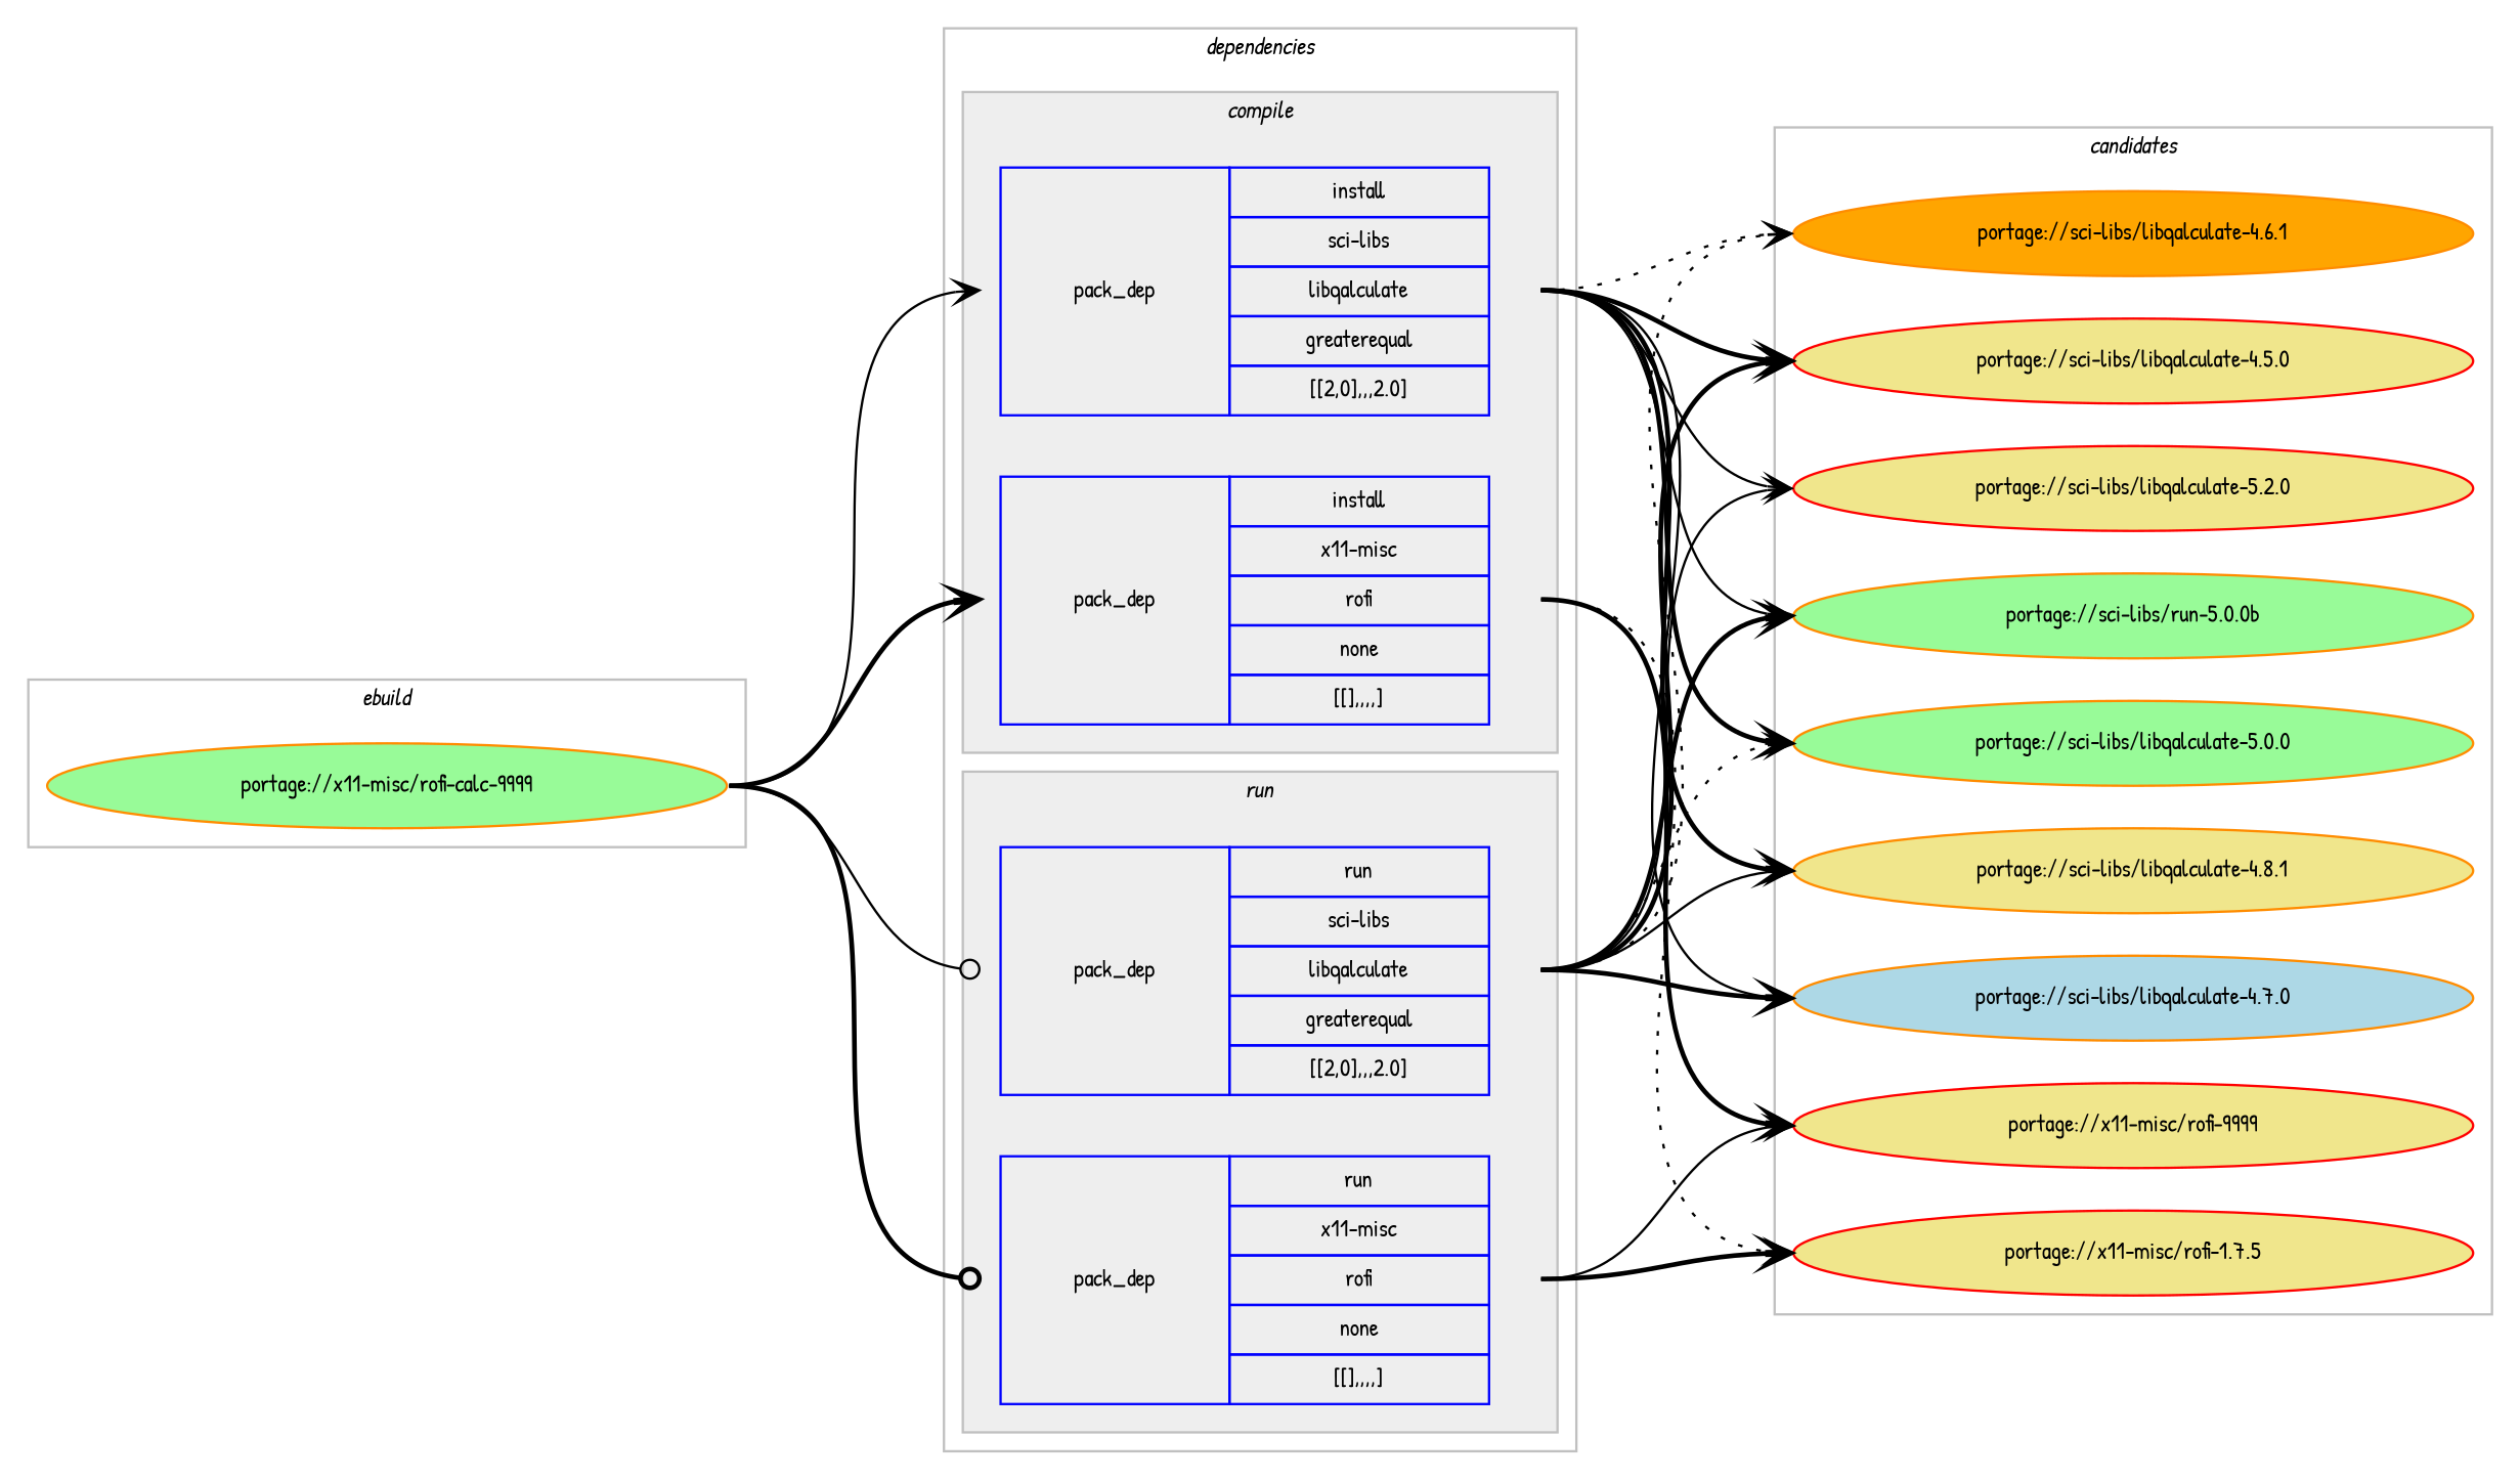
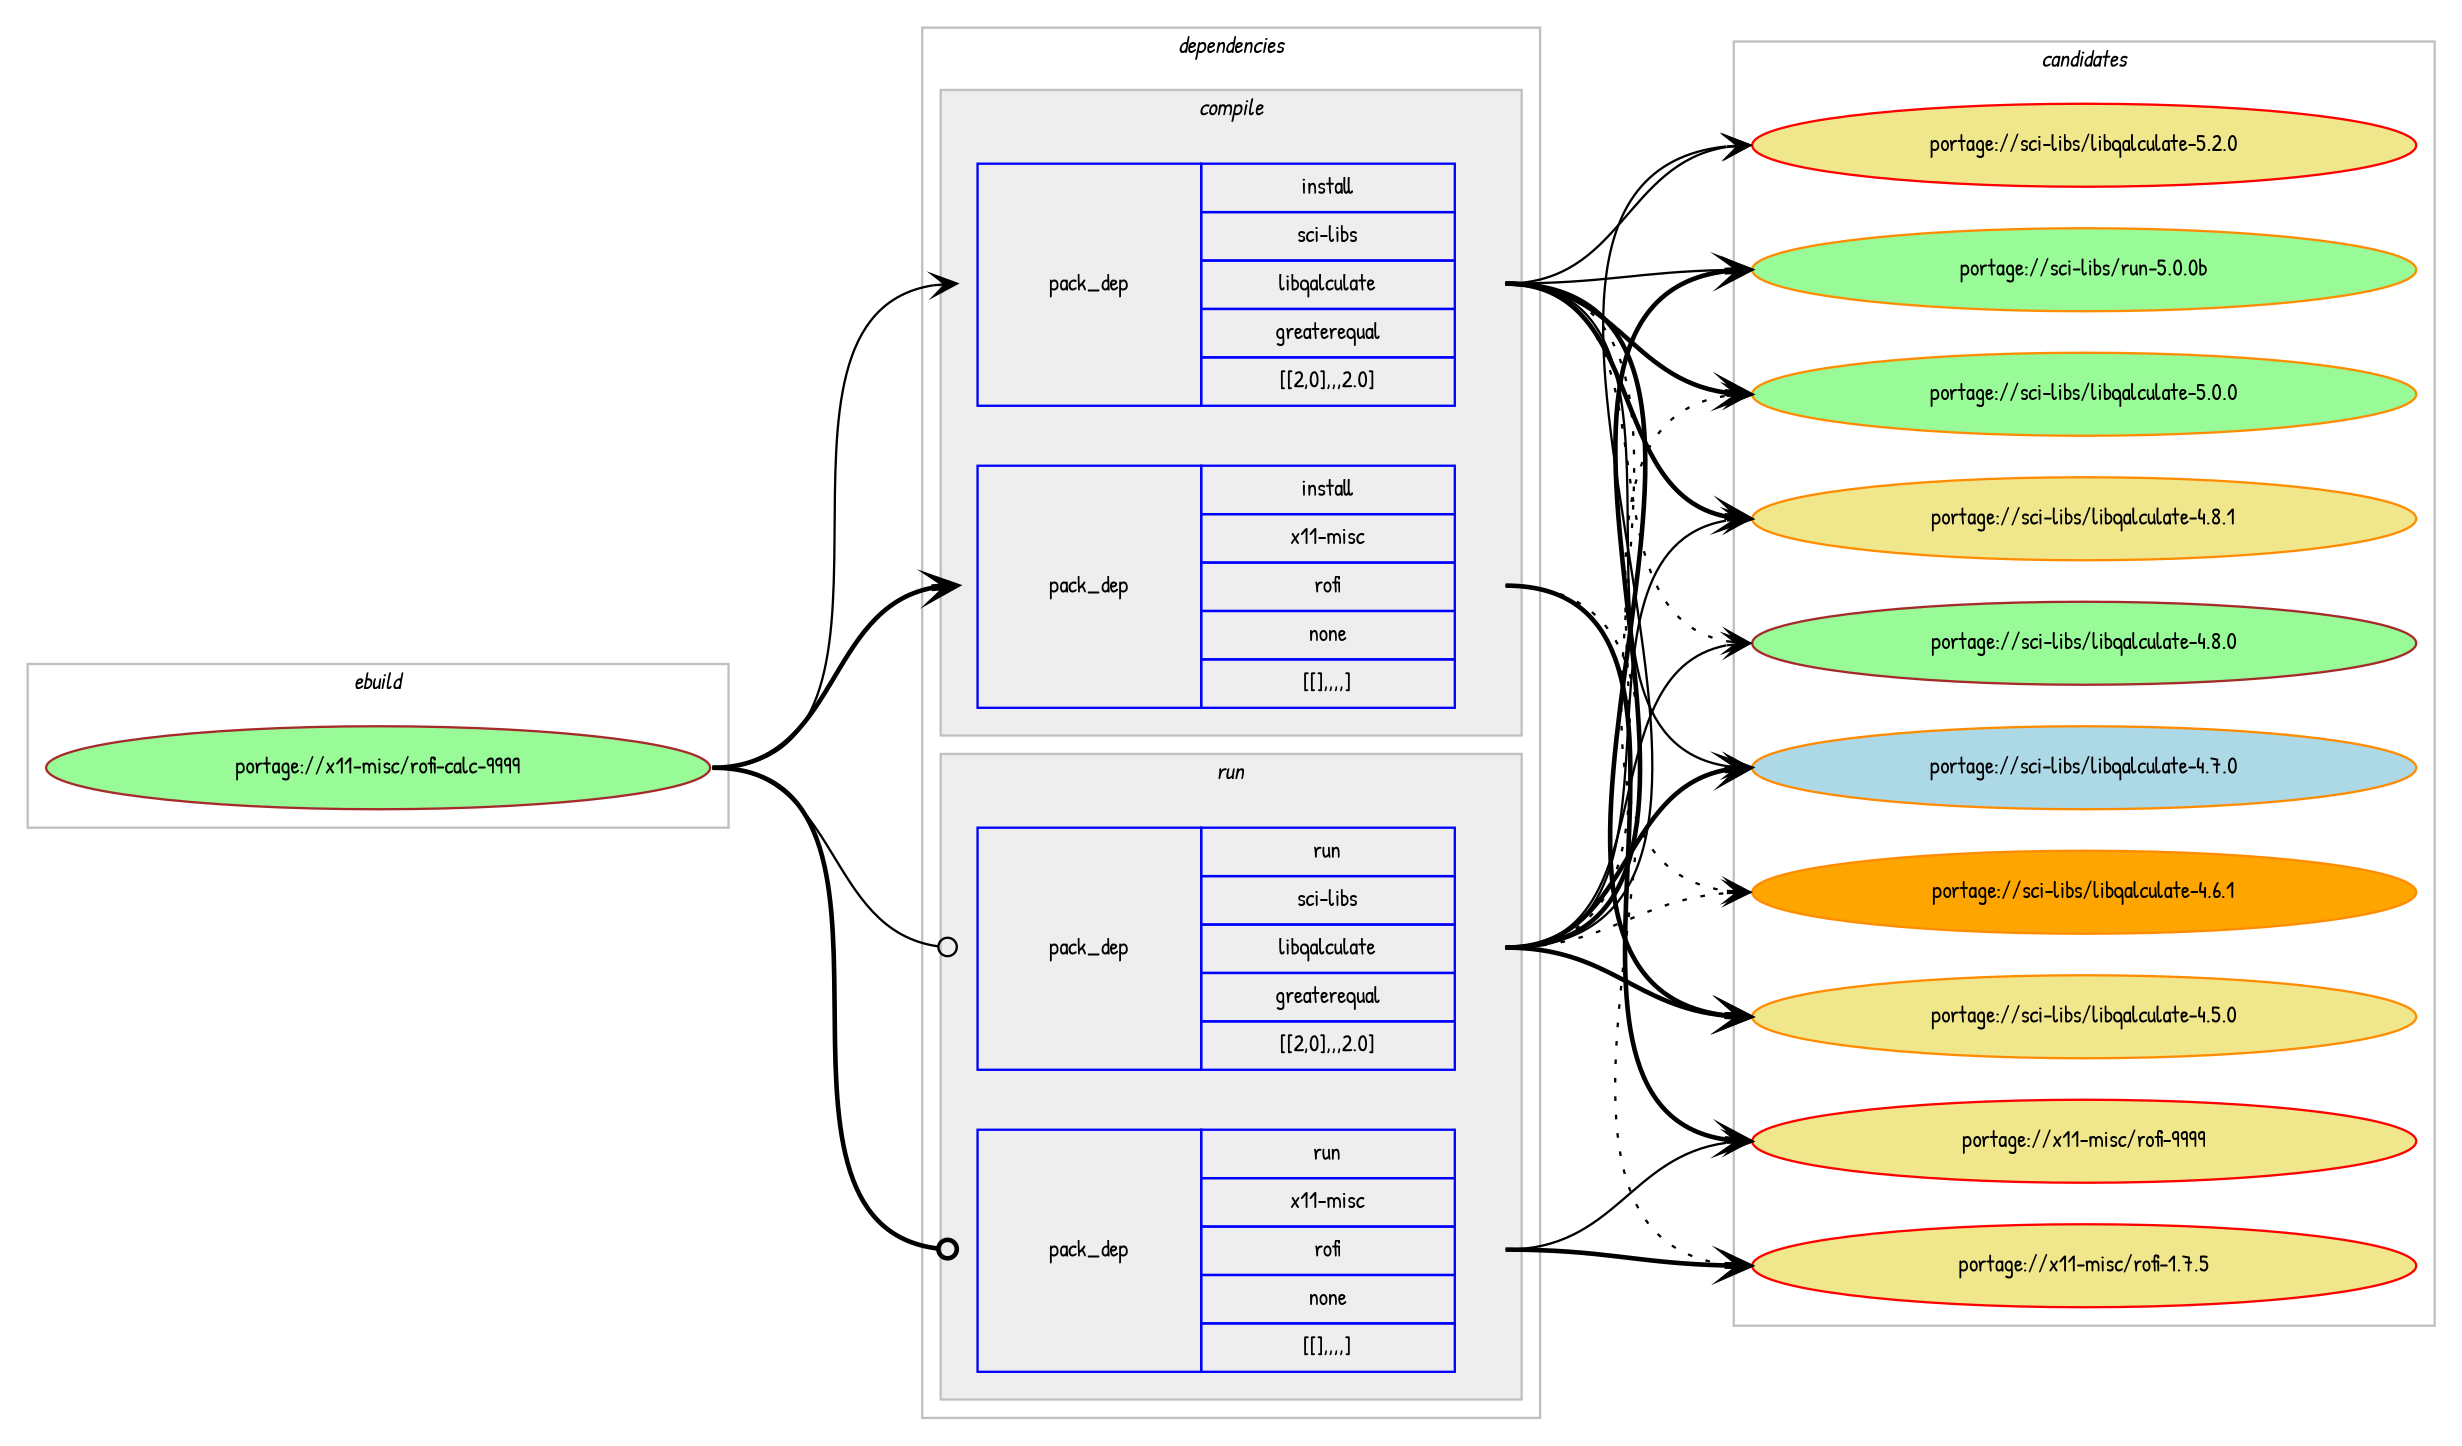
  digraph {
    compound=true
    concentrate=true
    fontname="Patrick Hand"
    fontsize=10
    newrank=true
    rankdir=LR
    ranksep=1.5
    node [color=darkorange fillcolor=khaki fontname="Patrick Hand" fontsize=10 style=filled]
    edge [arrowhead=vee fontname="Patrick Hand" headport=w style=bold tailport=e weight=100]
-   n1 [fillcolor=palegreen label="portage://x11-misc/rofi-calc-9999" width=4]
+   n1 [color=brown fillcolor=palegreen label="portage://x11-misc/rofi-calc-9999" width=4]
    n2 [color=blue label=<<TABLE BORDER="0" CELLBORDER="1" CELLSPACING="0" CELLPADDING="4" WIDTH="220"><TR><TD ROWSPAN="6" CELLPADDING="30">pack_dep</TD></TR><TR><TD WIDTH="110">install</TD></TR><TR><TD>sci-libs</TD></TR><TR><TD>libqalculate</TD></TR><TR><TD>greaterequal</TD></TR><TR><TD>[[2,0],,,2.0]</TD></TR></TABLE>> shape=none fillcolor="" style=""]
    n3 [color=blue label=<<TABLE BORDER="0" CELLBORDER="1" CELLSPACING="0" CELLPADDING="4" WIDTH="220"><TR><TD ROWSPAN="6" CELLPADDING="30">pack_dep</TD></TR><TR><TD WIDTH="110">install</TD></TR><TR><TD>x11-misc</TD></TR><TR><TD>rofi</TD></TR><TR><TD>none</TD></TR><TR><TD>[[],,,,]</TD></TR></TABLE>> shape=none fillcolor="" style=""]
    n4 [color=blue label=<<TABLE BORDER="0" CELLBORDER="1" CELLSPACING="0" CELLPADDING="4" WIDTH="220"><TR><TD ROWSPAN="6" CELLPADDING="30">pack_dep</TD></TR><TR><TD WIDTH="110">run</TD></TR><TR><TD>sci-libs</TD></TR><TR><TD>libqalculate</TD></TR><TR><TD>greaterequal</TD></TR><TR><TD>[[2,0],,,2.0]</TD></TR></TABLE>> shape=none fillcolor="" style=""]
    n5 [color=blue label=<<TABLE BORDER="0" CELLBORDER="1" CELLSPACING="0" CELLPADDING="4" WIDTH="220"><TR><TD ROWSPAN="6" CELLPADDING="30">pack_dep</TD></TR><TR><TD WIDTH="110">run</TD></TR><TR><TD>x11-misc</TD></TR><TR><TD>rofi</TD></TR><TR><TD>none</TD></TR><TR><TD>[[],,,,]</TD></TR></TABLE>> shape=none fillcolor="" style=""]
    n6 [color=red label="portage://sci-libs/libqalculate-5.2.0" width=4]
    n7 [fillcolor=palegreen label="portage://sci-libs/run-5.0.0b" width=4]
    n8 [fillcolor=palegreen label="portage://sci-libs/libqalculate-5.0.0" width=4]
    n9 [label="portage://sci-libs/libqalculate-4.8.1" width=4]
+   n10 [color=brown fillcolor=palegreen label="portage://sci-libs/libqalculate-4.8.0" width=4]
    n11 [fillcolor=lightblue label="portage://sci-libs/libqalculate-4.7.0" width=4]
    n12 [fillcolor=orange label="portage://sci-libs/libqalculate-4.6.1" width=4]
-   n13 [color=red label="portage://sci-libs/libqalculate-4.5.0" width=4]
+   n13 [label="portage://sci-libs/libqalculate-4.5.0" width=4]
    n14 [color=red label="portage://x11-misc/rofi-9999" width=4]
    n15 [color=red label="portage://x11-misc/rofi-1.7.5" width=4]
    subgraph cluster_1 {
      color=gray
      label=<<i>ebuild</i>>
      n1
    }
    subgraph cluster_2 {
      color=gray
      label=<<i>dependencies</i>>
      subgraph cluster_3 {
        color=gray
        fillcolor="#eeeeee"
        label=<<i>compile</i>>
        style=filled
        subgraph sub_4 {
          color=gray
          fillcolor="#eeeeee"
          label=<<i>compile</i>>
          style=filled
          n2
        }
        subgraph sub_5 {
          color=gray
          fillcolor="#eeeeee"
          label=<<i>compile</i>>
          style=filled
          n3
        }
      }
      subgraph cluster_6 {
        color=gray
        fillcolor="#eeeeee"
        label=<<i>compile and run</i>>
        style=filled
      }
      subgraph cluster_7 {
        color=gray
        fillcolor="#eeeeee"
        label=<<i>run</i>>
        style=filled
        subgraph sub_8 {
          color=gray
          fillcolor="#eeeeee"
          label=<<i>run</i>>
          style=filled
          n4
        }
        subgraph sub_9 {
          color=gray
          fillcolor="#eeeeee"
          label=<<i>run</i>>
          style=filled
          n5
        }
      }
    }
    subgraph cluster_10 {
      color=gray
      label=<<i>candidates</i>>
      rank=same
      subgraph sub_11 {
        color=black
        label=<<i>candidates</i>>
        nodesep=1
        rank=same
        n6
        n7
        n8
        n9
+       n10
        n11
        n12
        n13
      }
      subgraph sub_12 {
        color=black
        label=<<i>candidates</i>>
        nodesep=1
        rank=same
        n14
        n15
      }
      subgraph sub_13 {
        color=black
        label=<<i>candidates</i>>
        nodesep=1
        rank=same
        n6
        n7
        n8
        n9
+       n10
        n11
        n12
        n13
      }
      subgraph sub_14 {
        color=black
        label=<<i>candidates</i>>
        nodesep=1
        rank=same
        n14
        n15
      }
    }
    n1 -> n2 [style=solid weight=20]
    n1 -> n3 [weight=20]
    n1 -> n4 [arrowhead=odot style=solid weight=20]
    n1 -> n5 [arrowhead=odot weight=20]
    n2 -> n6 [style=solid]
    n2 -> n7 [style=solid]
    n2 -> n8
    n2 -> n9
+   n2 -> n10 [style=dotted]
    n2 -> n11 [style=solid]
    n2 -> n12 [style=dotted]
    n2 -> n13
    n3 -> n14
    n3 -> n15 [style=dotted]
    n4 -> n6 [style=solid]
    n4 -> n7
    n4 -> n8 [style=dotted]
    n4 -> n9 [style=solid]
+   n4 -> n10 [style=solid]
    n4 -> n11
    n4 -> n12 [style=dotted]
    n4 -> n13
    n5 -> n14 [style=solid]
    n5 -> n15
  }
